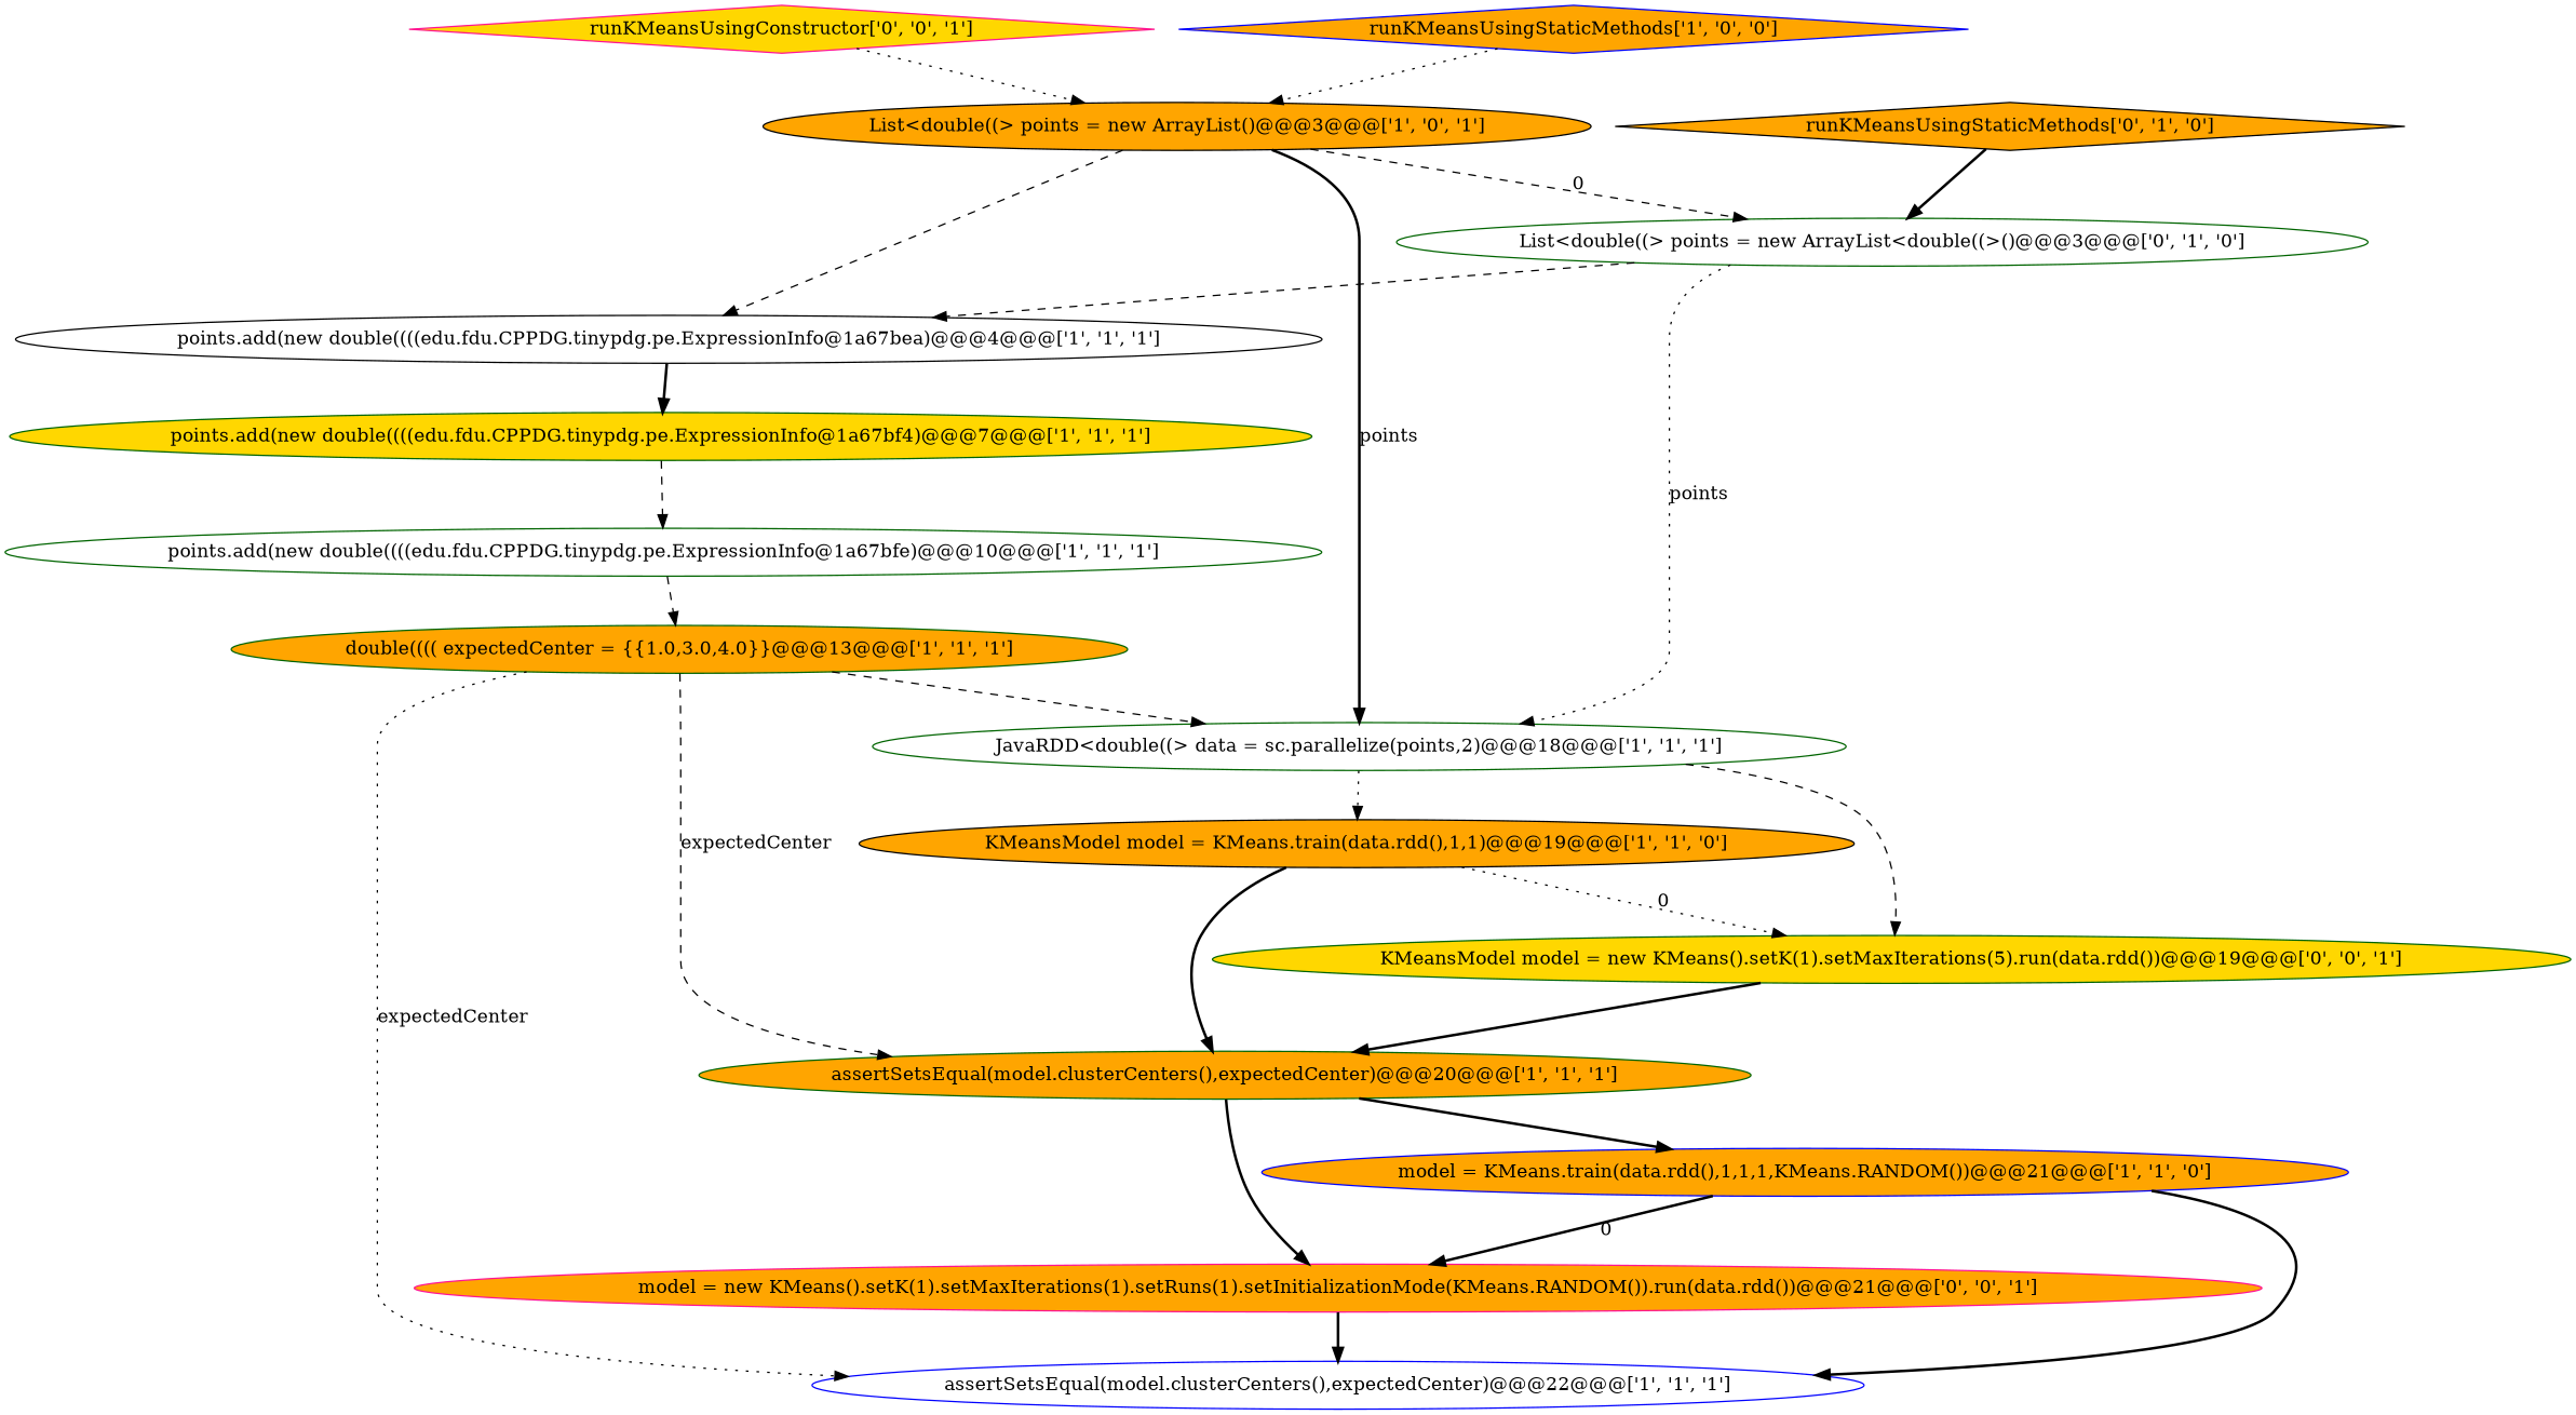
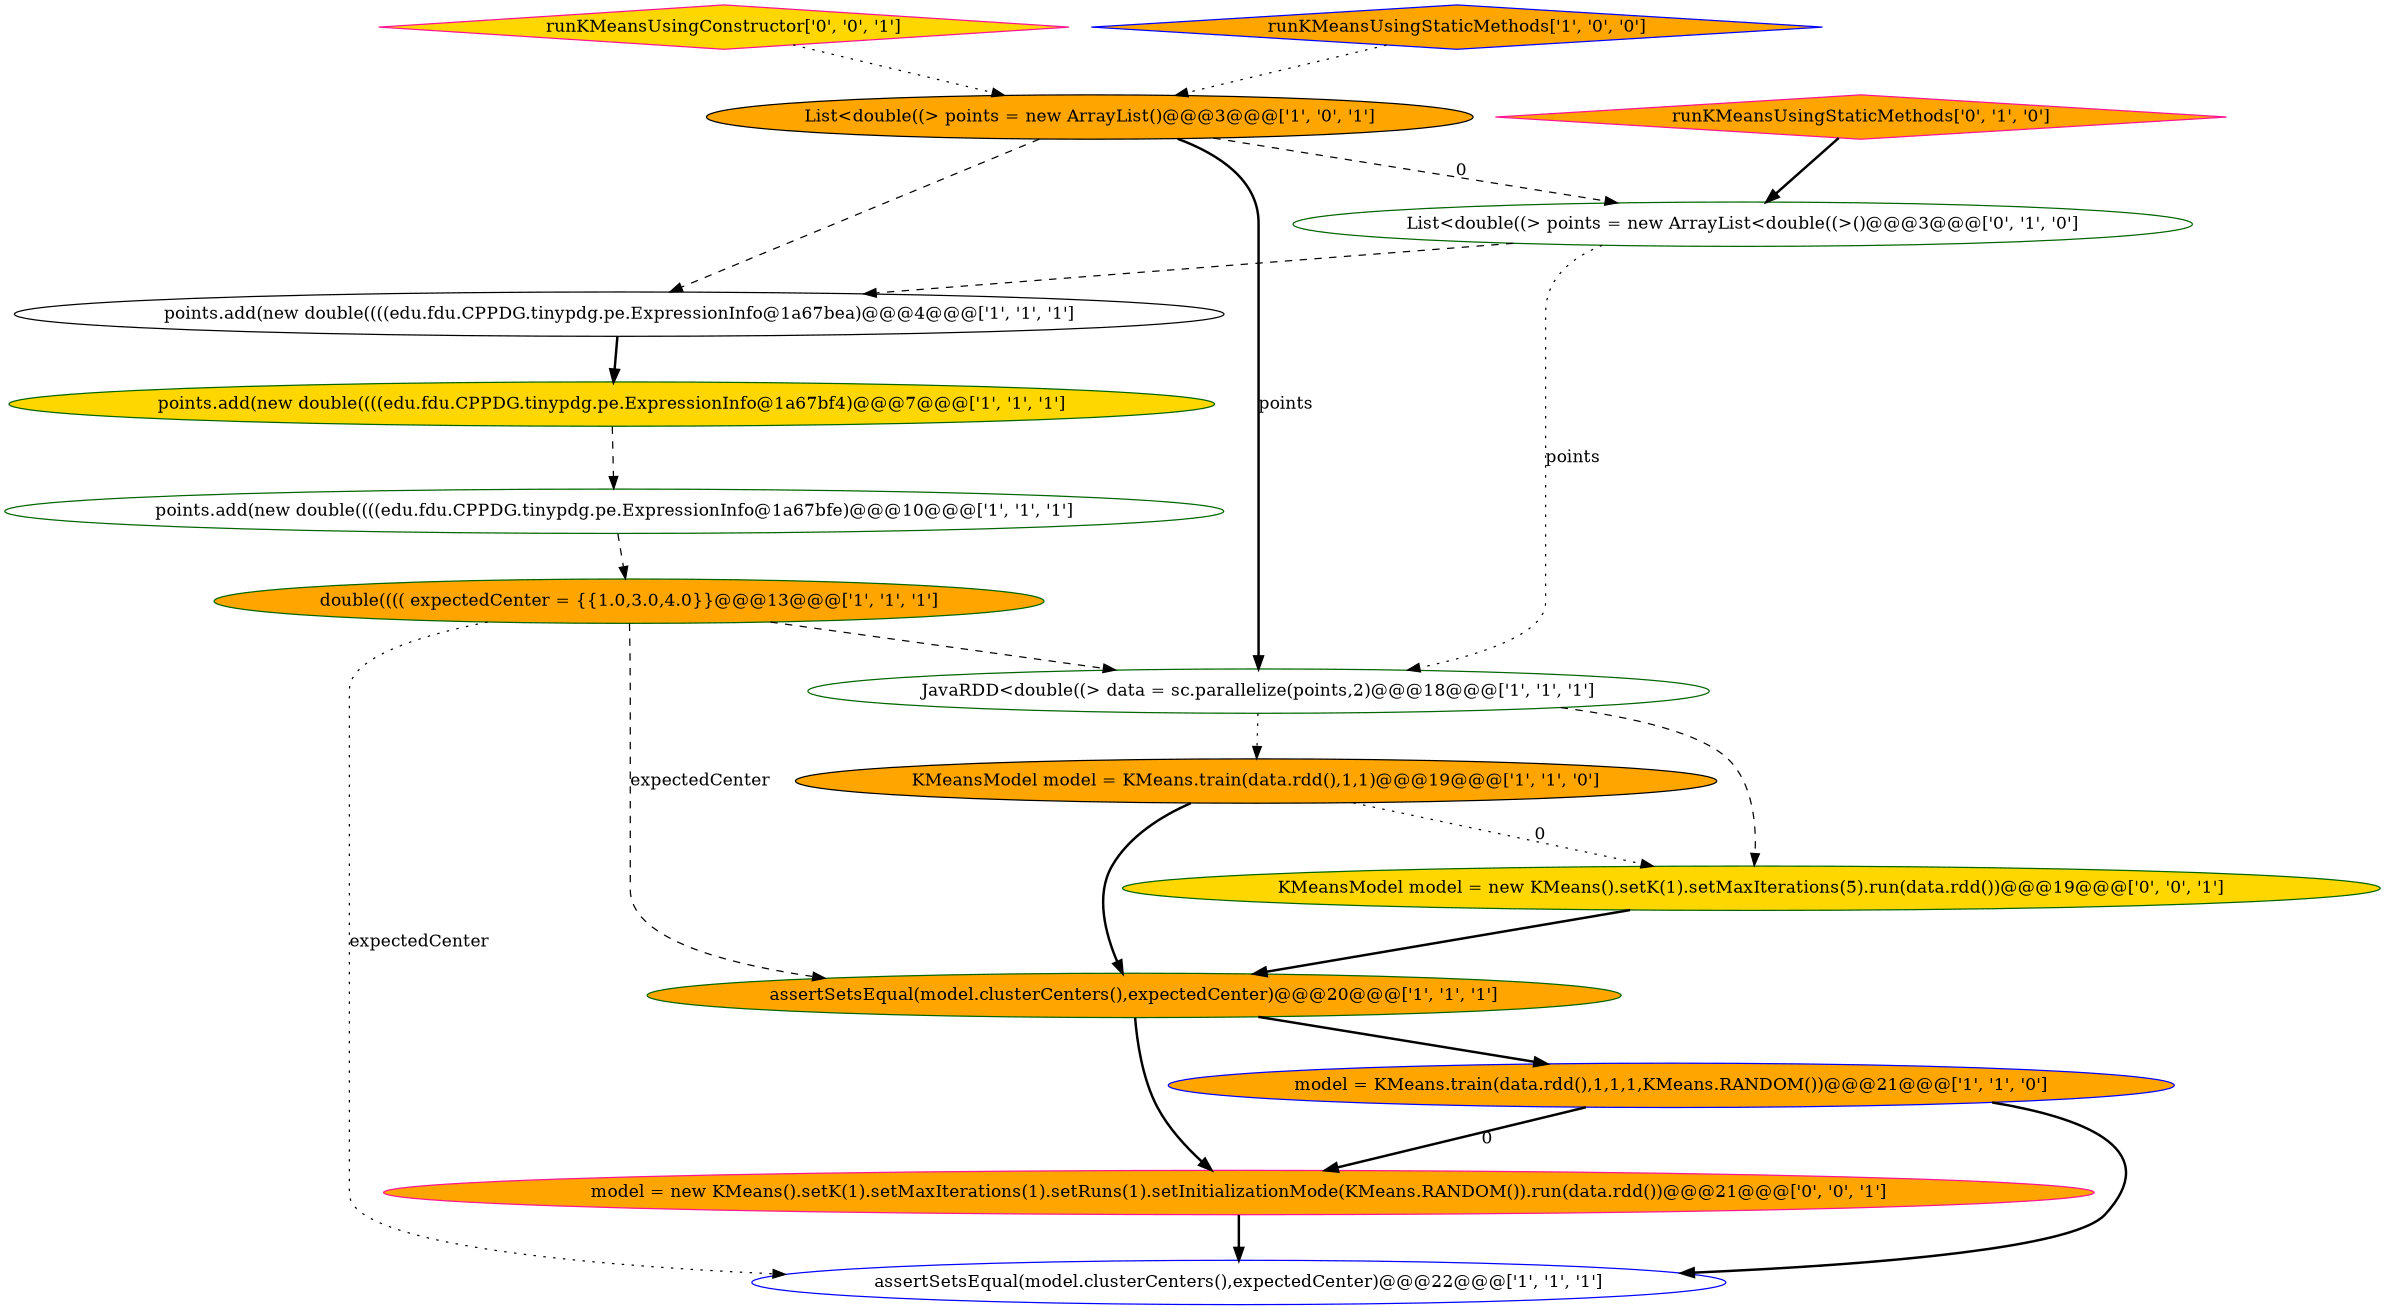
  digraph {
    node [fillcolor=orange shape=ellipse style=filled color=darkgreen]
    edge [style=bold]
    n1 [fillcolor=white label="points.add(new double((((edu.fdu.CPPDG.tinypdg.pe.ExpressionInfo@1a67bfe)@@@10@@@['1', '1', '1']"]
    n2 [label="double(((( expectedCenter = {{1.0,3.0,4.0}}@@@13@@@['1', '1', '1']"]
    n3 [label="model = KMeans.train(data.rdd(),1,1,1,KMeans.RANDOM())@@@21@@@['1', '1', '0']" color=blue]
    n4 [fillcolor=white label="assertSetsEqual(model.clusterCenters(),expectedCenter)@@@22@@@['1', '1', '1']" color=blue]
    n5 [label="model = new KMeans().setK(1).setMaxIterations(1).setRuns(1).setInitializationMode(KMeans.RANDOM()).run(data.rdd())@@@21@@@['0', '0', '1']" color=deeppink]
    n6 [fillcolor=gold label="points.add(new double((((edu.fdu.CPPDG.tinypdg.pe.ExpressionInfo@1a67bf4)@@@7@@@['1', '1', '1']"]
    n7 [label="KMeansModel model = KMeans.train(data.rdd(),1,1)@@@19@@@['1', '1', '0']" color=black]
    n8 [label="assertSetsEqual(model.clusterCenters(),expectedCenter)@@@20@@@['1', '1', '1']"]
    n9 [fillcolor=gold label="KMeansModel model = new KMeans().setK(1).setMaxIterations(5).run(data.rdd())@@@19@@@['0', '0', '1']"]
    n10 [fillcolor=white label="points.add(new double((((edu.fdu.CPPDG.tinypdg.pe.ExpressionInfo@1a67bea)@@@4@@@['1', '1', '1']" color=black]
    n11 [fillcolor=white label="JavaRDD<double((> data = sc.parallelize(points,2)@@@18@@@['1', '1', '1']"]
    n12 [fillcolor=white label="List<double((> points = new ArrayList<double((>()@@@3@@@['0', '1', '0']"]
    n13 [fillcolor=gold label="runKMeansUsingConstructor['0', '0', '1']" shape=diamond color=deeppink]
    n14 [label="List<double((> points = new ArrayList()@@@3@@@['1', '0', '1']" color=black]
    n15 [label="runKMeansUsingStaticMethods['1', '0', '0']" shape=diamond color=blue]
-   n16 [label="runKMeansUsingStaticMethods['0', '1', '0']" shape=diamond color=black]
+   n16 [label="runKMeansUsingStaticMethods['0', '1', '0']" shape=diamond color=deeppink]
    n1 -> n2 [style=dashed]
    n2 -> n4 [label=expectedCenter style=dotted]
    n2 -> n8 [label=expectedCenter style=dashed]
    n2 -> n11 [style=dashed]
    n3 -> n4
    n3 -> n5 [label=0]
    n5 -> n4
    n6 -> n1 [style=dashed]
    n7 -> n8
    n7 -> n9 [label=0 style=dotted]
    n8 -> n3
    n8 -> n5
    n9 -> n8
    n10 -> n6
    n11 -> n7 [style=dotted]
    n11 -> n9 [style=dashed]
    n12 -> n10 [style=dashed]
    n12 -> n11 [label=points style=dotted]
    n13 -> n14 [style=dotted]
    n14 -> n10 [style=dashed]
    n14 -> n11 [label=points]
    n14 -> n12 [label=0 style=dashed]
    n15 -> n14 [style=dotted]
    n16 -> n12
  }
